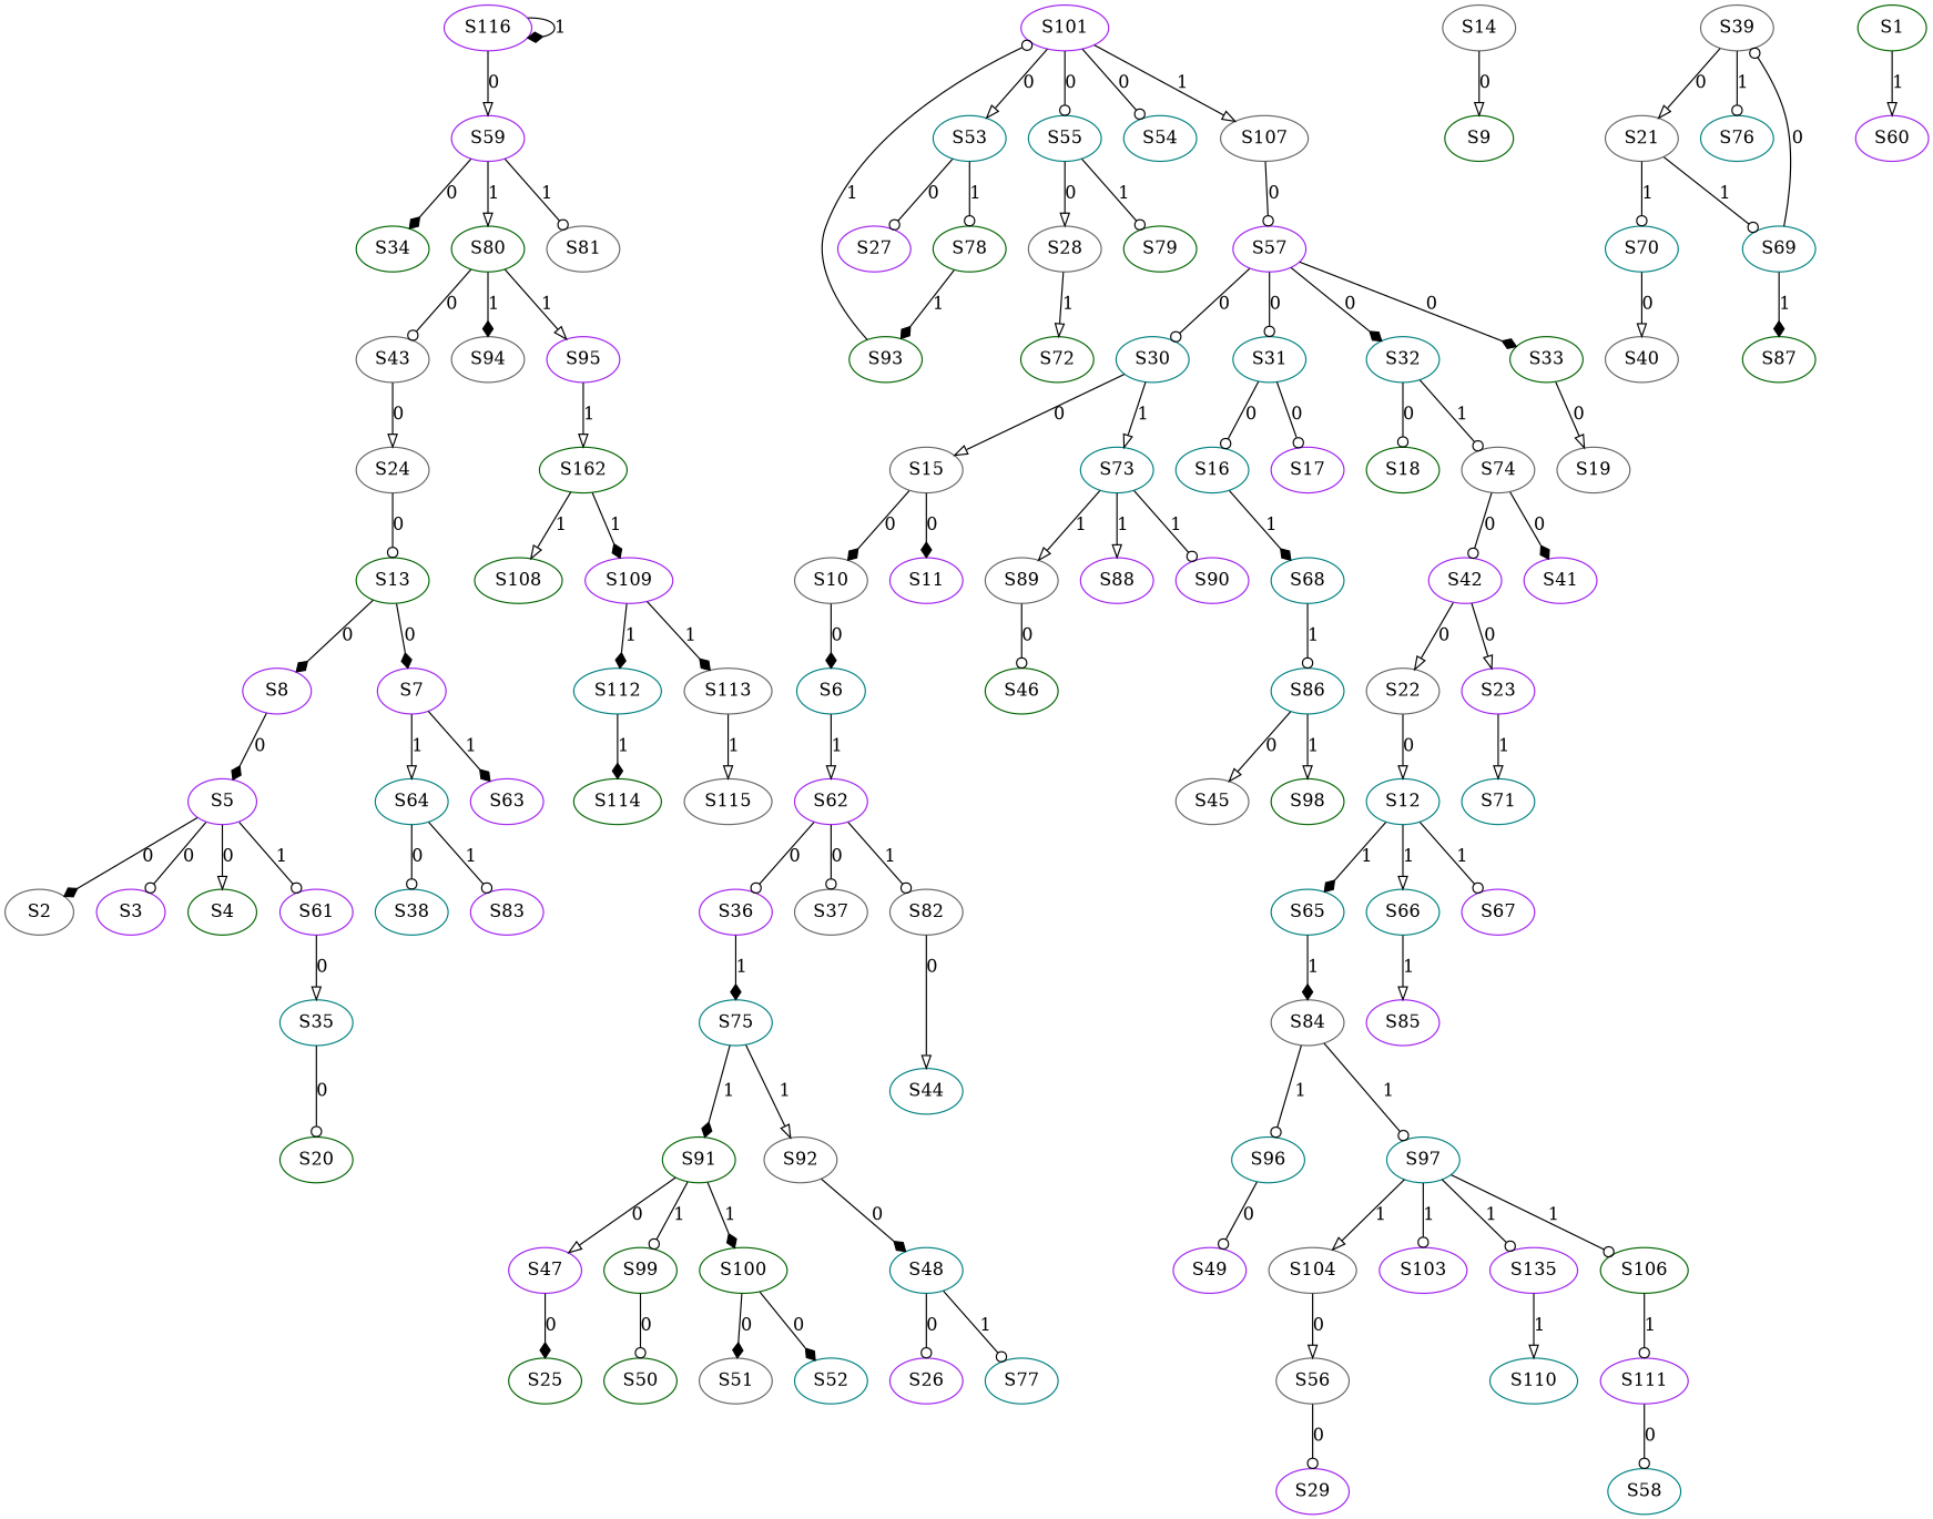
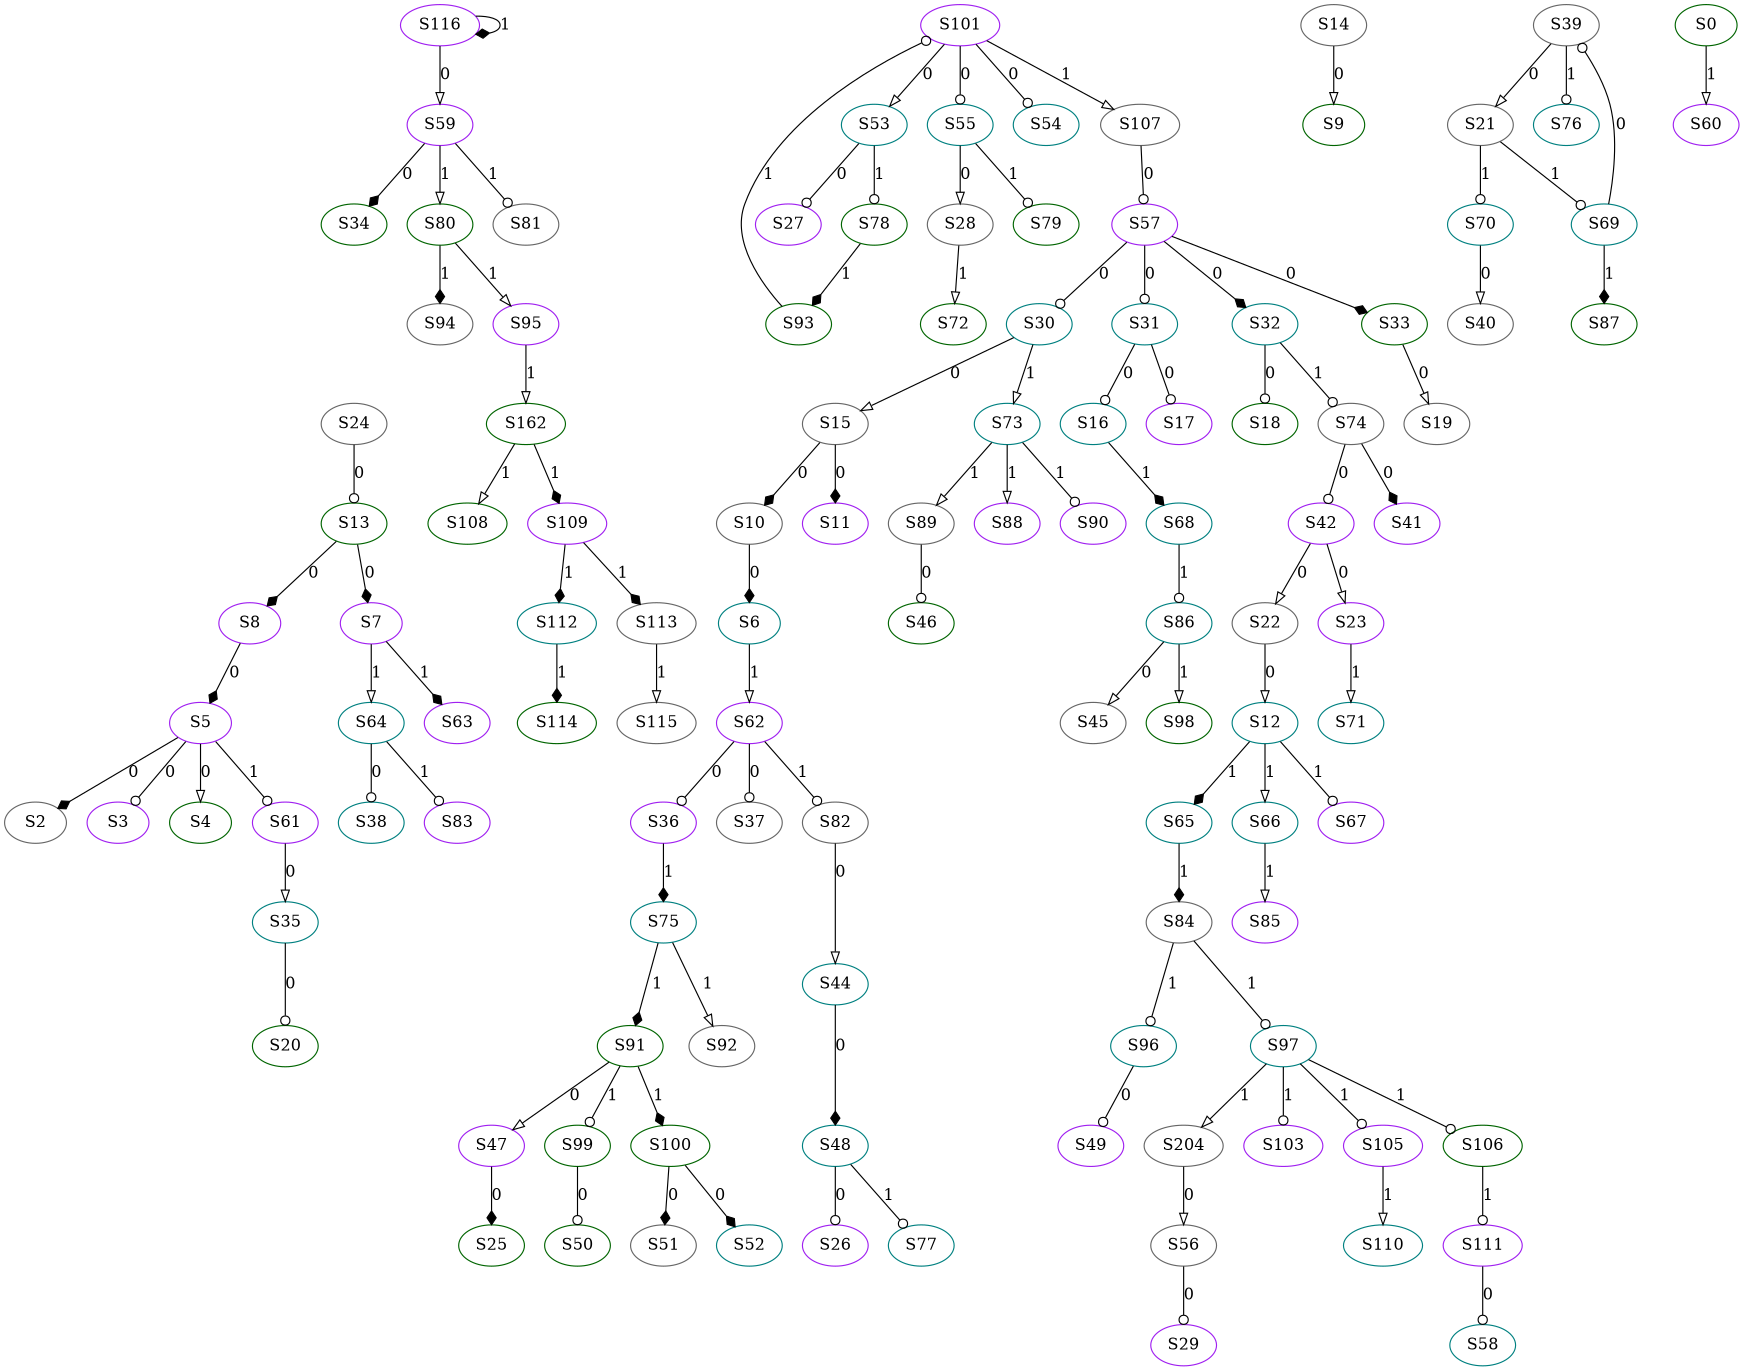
  strict digraph {
    node [color=purple]
    edge [arrowhead=odot]
    S2 [color=gray40]
    S5
    S3
    S4 [color=darkgreen]
    S61
    S35 [color=teal]
    S8
    S10 [color=gray40]
    S6 [color=teal]
    S62
    S36
    S37 [color=gray40]
    S82 [color=gray40]
    S13 [color=darkgreen]
    S7
    S64 [color=teal]
    S63
    S38 [color=teal]
    S83
    S14 [color=gray40]
    S9 [color=darkgreen]
    S15 [color=gray40]
    S11
    S22 [color=gray40]
    S12 [color=teal]
    S65 [color=teal]
    S66 [color=teal]
    S67
    S84 [color=gray40]
    S85
    S24 [color=gray40]
    S30 [color=teal]
    S73 [color=teal]
    S89 [color=gray40]
    S88
    S90
    S31 [color=teal]
    S16 [color=teal]
    S17
    S68 [color=teal]
    S86 [color=teal]
    S32 [color=teal]
    S18 [color=darkgreen]
    S74 [color=gray40]
    S42
    S41
    S33 [color=darkgreen]
    S19 [color=gray40]
    S20 [color=darkgreen]
    S39 [color=gray40]
    S21 [color=gray40]
    S76 [color=teal]
    S69 [color=teal]
    S70 [color=teal]
    S87 [color=darkgreen]
    S40 [color=gray40]
    S23
    S71 [color=teal]
-   S43 [color=gray40]
    S25 [color=darkgreen]
    S47
    S48 [color=teal]
    S26
    S77 [color=teal]
    S53 [color=teal]
    S27
    S78 [color=darkgreen]
    S93 [color=darkgreen]
    S55 [color=teal]
    S28 [color=gray40]
    S79 [color=darkgreen]
    S72 [color=darkgreen]
    S56 [color=gray40]
    S29
    S57
    S34 [color=darkgreen]
    S59
    S80 [color=darkgreen]
    S81 [color=gray40]
    S94 [color=gray40]
    S95
    S75 [color=teal]
    S44 [color=teal]
    S91 [color=darkgreen]
    S92 [color=gray40]
    n86 [color=darkgreen label=S162]
    S45 [color=gray40]
    S98 [color=darkgreen]
    S46 [color=darkgreen]
    S99 [color=darkgreen]
    S100 [color=darkgreen]
    S50 [color=darkgreen]
    S51 [color=gray40]
    S52 [color=teal]
    S96 [color=teal]
    S49
    S101
    S54 [color=teal]
    S107 [color=gray40]
-   S104 [color=gray40]
+   S104 [color=gray40 label=S204]
    S58 [color=teal]
    S111
    S116
-   S1 [color=darkgreen]
+   S1 [color=darkgreen label=S0]
    S60
    S97 [color=teal]
    S103
-   S105 [label=S135]
+   S105
    S106 [color=darkgreen]
    S108 [color=darkgreen]
    S109
    S110 [color=teal]
    S112 [color=teal]
    S113 [color=gray40]
    S114 [color=darkgreen]
    S115 [color=gray40]
    S5 -> S2 [arrowhead=diamond label=0]
    S5 -> S3 [label=0]
    S5 -> S4 [arrowhead=onormal label=0]
    S5 -> S61 [label=1]
    S61 -> S35 [arrowhead=onormal label=0]
    S35 -> S20 [label=0]
    S8 -> S5 [arrowhead=diamond label=0]
    S10 -> S6 [arrowhead=diamond label=0]
    S6 -> S62 [arrowhead=onormal label=1]
    S62 -> S36 [label=0]
    S62 -> S37 [label=0]
    S62 -> S82 [label=1]
    S36 -> S75 [arrowhead=diamond label=1]
    S82 -> S44 [arrowhead=onormal label=0]
    S13 -> S8 [arrowhead=diamond label=0]
    S13 -> S7 [arrowhead=diamond label=0]
    S7 -> S64 [arrowhead=onormal label=1]
    S7 -> S63 [arrowhead=diamond label=1]
    S64 -> S38 [label=0]
    S64 -> S83 [label=1]
    S14 -> S9 [arrowhead=onormal label=0]
    S15 -> S10 [arrowhead=diamond label=0]
    S15 -> S11 [arrowhead=diamond label=0]
    S22 -> S12 [arrowhead=onormal label=0]
    S12 -> S65 [arrowhead=diamond label=1]
    S12 -> S66 [arrowhead=onormal label=1]
    S12 -> S67 [label=1]
    S65 -> S84 [arrowhead=diamond label=1]
    S66 -> S85 [arrowhead=onormal label=1]
    S84 -> S96 [label=1]
    S84 -> S97 [label=1]
    S24 -> S13 [label=0]
    S30 -> S15 [arrowhead=onormal label=0]
    S30 -> S73 [arrowhead=onormal label=1]
    S73 -> S89 [arrowhead=onormal label=1]
    S73 -> S88 [arrowhead=onormal label=1]
    S73 -> S90 [label=1]
    S89 -> S46 [label=0]
    S31 -> S16 [label=0]
    S31 -> S17 [label=0]
    S16 -> S68 [arrowhead=diamond label=1]
    S68 -> S86 [label=1]
    S86 -> S45 [arrowhead=onormal label=0]
    S86 -> S98 [arrowhead=onormal label=1]
    S32 -> S18 [label=0]
    S32 -> S74 [label=1]
    S74 -> S42 [label=0]
    S74 -> S41 [arrowhead=diamond label=0]
    S42 -> S22 [arrowhead=onormal label=0]
    S42 -> S23 [arrowhead=onormal label=0]
    S33 -> S19 [arrowhead=onormal label=0]
    S39 -> S21 [arrowhead=onormal label=0]
    S39 -> S76 [label=1]
    S21 -> S69 [label=1]
    S21 -> S70 [label=1]
    S69 -> S39 [label=0]
    S69 -> S87 [arrowhead=diamond label=1]
    S70 -> S40 [arrowhead=onormal label=0]
    S23 -> S71 [arrowhead=onormal label=1]
-   S43 -> S24 [arrowhead=onormal label=0]
    S47 -> S25 [arrowhead=diamond label=0]
    S48 -> S26 [label=0]
    S48 -> S77 [label=1]
    S53 -> S27 [label=0]
    S53 -> S78 [label=1]
    S78 -> S93 [arrowhead=diamond label=1]
    S93 -> S101 [label=1]
    S55 -> S28 [arrowhead=onormal label=0]
    S55 -> S79 [label=1]
    S28 -> S72 [arrowhead=onormal label=1]
    S56 -> S29 [label=0]
    S57 -> S30 [label=0]
    S57 -> S31 [label=0]
    S57 -> S32 [arrowhead=diamond label=0]
    S57 -> S33 [arrowhead=diamond label=0]
    S59 -> S34 [arrowhead=diamond label=0]
    S59 -> S80 [arrowhead=onormal label=1]
    S59 -> S81 [label=1]
-   S80 -> S43 [label=0]
    S80 -> S94 [arrowhead=diamond label=1]
    S80 -> S95 [arrowhead=onormal label=1]
    S95 -> n86 [arrowhead=onormal label=1]
    S75 -> S91 [arrowhead=diamond label=1]
    S75 -> S92 [arrowhead=onormal label=1]
    S91 -> S47 [arrowhead=onormal label=0]
    S91 -> S99 [label=1]
    S91 -> S100 [arrowhead=diamond label=1]
-   S92 -> S48 [arrowhead=diamond label=0]
+   S44 -> S48 [arrowhead=diamond label=0]
    n86 -> S108 [arrowhead=onormal label=1]
    n86 -> S109 [arrowhead=diamond label=1]
    S99 -> S50 [label=0]
    S100 -> S51 [arrowhead=diamond label=0]
    S100 -> S52 [arrowhead=diamond label=0]
    S96 -> S49 [label=0]
    S101 -> S53 [arrowhead=onormal label=0]
    S101 -> S55 [label=0]
    S101 -> S54 [label=0]
    S101 -> S107 [arrowhead=onormal label=1]
    S107 -> S57 [label=0]
    S104 -> S56 [arrowhead=onormal label=0]
    S111 -> S58 [label=0]
    S116 -> S59 [arrowhead=onormal label=0]
    S116 -> S116 [arrowhead=diamond label=1]
    S1 -> S60 [arrowhead=onormal label=1]
    S97 -> S104 [arrowhead=onormal label=1]
    S97 -> S103 [label=1]
    S97 -> S105 [label=1]
    S97 -> S106 [label=1]
    S105 -> S110 [arrowhead=onormal label=1]
    S106 -> S111 [label=1]
    S109 -> S112 [arrowhead=diamond label=1]
    S109 -> S113 [arrowhead=diamond label=1]
    S112 -> S114 [arrowhead=diamond label=1]
    S113 -> S115 [arrowhead=onormal label=1]
  }
